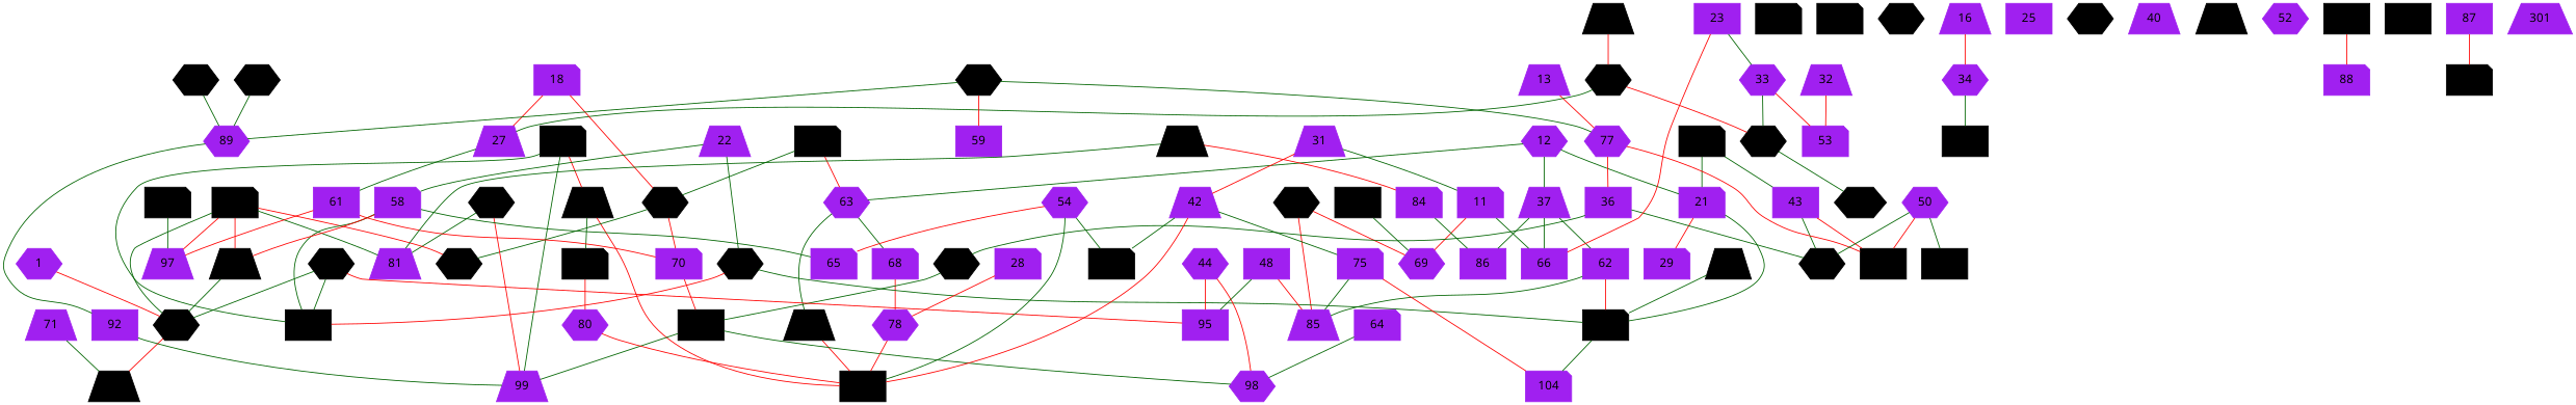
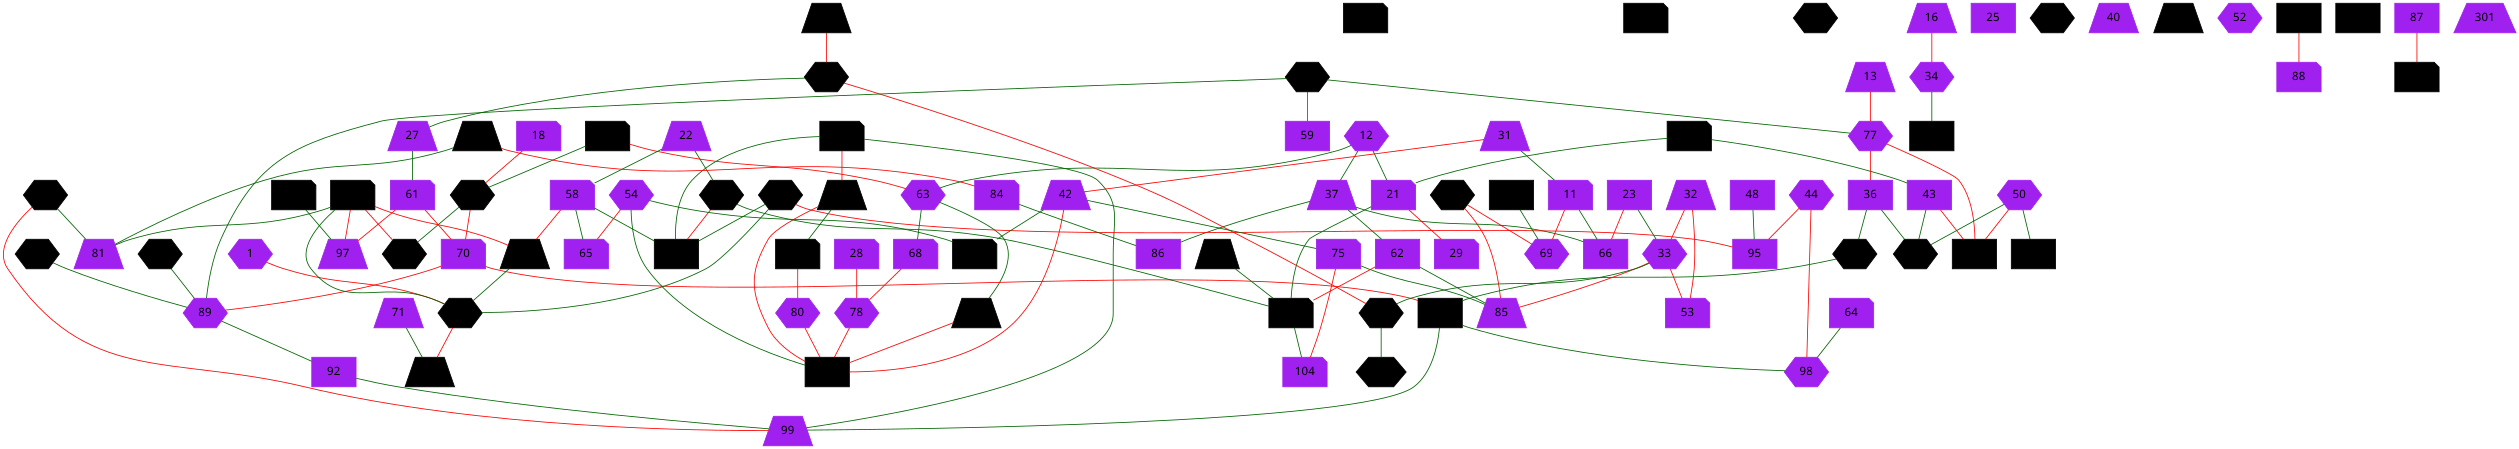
  graph {
    fontname="Noto Sans"
    node [color=purple fontname="Noto Sans" shape=hexagon style=filled]
    edge [color=darkgreen fontname="Noto Sans"]
    90 [color=black]
    1
    93 [color=black shape=trapezium]
    2 [color=black shape=note]
    21 [shape=note]
    43 [shape=box]
    76 [color=black shape=note]
    29 [shape=note]
    83 [color=black]
    91 [color=black shape=box]
    3 [color=black shape=note]
    49 [color=black shape=trapezium]
    79 [color=black shape=box]
    99 [shape=trapezium]
    96 [color=black shape=box]
    67 [color=black shape=note]
    4 [color=black]
    69
    85 [shape=trapezium]
    5 [color=black shape=note]
    6 [color=black]
    89
    92 [shape=box]
    7 [color=black shape=trapezium]
    n25 [label=104 shape=note]
    8 [color=black shape=note]
    19 [color=black]
    63
    38 [color=black]
    70 [shape=note]
    68 [shape=note]
    94 [color=black shape=trapezium]
    9 [color=black shape=note]
    10 [color=black]
    11 [shape=note]
    66 [shape=box]
    12
    37 [shape=trapezium]
    62 [shape=box]
    86 [shape=box]
    13 [shape=trapezium]
    77
    36 [shape=box]
    45 [color=black]
    14 [color=black]
    81 [shape=trapezium]
    15 [color=black shape=note]
    60 [color=black shape=trapezium]
    97 [shape=trapezium]
    16 [shape=trapezium]
    34
    41 [color=black shape=box]
    17 [color=black shape=trapezium]
    26 [color=black]
    27 [shape=trapezium]
    73 [color=black]
    18 [shape=note]
-   61 [shape=box]
+   61 [shape=note]
    82 [color=black shape=box]
    20 [color=black]
    22 [shape=trapezium]
    47 [color=black]
    58 [shape=note]
    65 [shape=note]
    23 [shape=box]
    33
    53 [shape=note]
    24 [color=black]
    59 [shape=box]
    25 [shape=box]
    103 [color=black]
    28 [shape=note]
    78
    30 [color=black]
    95 [shape=box]
    31 [shape=trapezium]
    42 [shape=trapezium]
    74 [color=black shape=note]
    75 [shape=note]
    32 [shape=trapezium]
    35 [color=black shape=note]
    39 [color=black]
    40 [shape=trapezium]
    44
    98
    46 [color=black shape=trapezium]
    48 [shape=box]
    80
    50
    72 [color=black shape=box]
    51 [color=black shape=trapezium]
    84 [shape=note]
    52
    54
    55 [color=black shape=box]
    88 [shape=note]
    56 [color=black shape=box]
    57 [color=black shape=box]
    64 [shape=note]
    71 [shape=trapezium]
    87 [shape=box]
    102 [color=black shape=note]
    n103 [label=301 shape=trapezium]
    90 -- 93 [color=red]
    1 -- 90 [color=red]
    2 -- 21
    2 -- 43
    21 -- 76
    21 -- 29 [color=red]
    43 -- 83
    43 -- 91 [color=red]
    76 -- n25
    3 -- 49 [color=red]
    3 -- 79
    3 -- 99
    49 -- 96 [color=red]
    49 -- 67
    67 -- 80 [color=red]
    4 -- 69 [color=red]
    4 -- 85 [color=red]
    6 -- 89
    89 -- 92
    92 -- 99
    7 -- 76
    8 -- 19
    8 -- 63 [color=red]
    19 -- 38
    19 -- 70 [color=red]
    63 -- 68
    63 -- 94
+   70 -- 89 [color=red]
    70 -- 82 [color=red]
    68 -- 78 [color=red]
    94 -- 96 [color=red]
    11 -- 69 [color=red]
    11 -- 66
    12 -- 21
    12 -- 63
    12 -- 37
    37 -- 66
    37 -- 62
    37 -- 86
    62 -- 76 [color=red]
    62 -- 85
    13 -- 77 [color=red]
    77 -- 91 [color=red]
    77 -- 36 [color=red]
    36 -- 83
    36 -- 45
    45 -- 82
    14 -- 99 [color=red]
    14 -- 81
    15 -- 90
    15 -- 38 [color=red]
    15 -- 81
    15 -- 60 [color=red]
    15 -- 97 [color=red]
    60 -- 90
    16 -- 34 [color=red]
    34 -- 41
    17 -- 26 [color=red]
    26 -- 27
    26 -- 73 [color=red]
    27 -- 61
    73 -- 103
    18 -- 19 [color=red]
-   18 -- 27 [color=red]
    61 -- 70 [color=red]
    61 -- 97 [color=red]
    82 -- 99
    82 -- 98
    20 -- 89
    22 -- 47
    22 -- 58
    47 -- 76
    47 -- 79 [color=red]
    58 -- 79
    58 -- 60 [color=red]
    58 -- 65
    23 -- 66 [color=red]
    23 -- 33
-   48 -- 85 [color=red]
+   33 -- 85 [color=red]
    33 -- 73
    33 -- 53 [color=red]
    24 -- 89
    24 -- 77
    24 -- 59 [color=red]
    28 -- 78 [color=red]
    78 -- 96 [color=red]
    30 -- 90
    30 -- 79
    30 -- 95 [color=red]
    31 -- 11
    31 -- 42 [color=red]
    42 -- 96 [color=red]
    42 -- 74
    42 -- 75
    75 -- 85
    75 -- n25 [color=red]
+   32 -- 33 [color=red]
    32 -- 53 [color=red]
    35 -- 97
    44 -- 95 [color=red]
    44 -- 98 [color=red]
    48 -- 95
    80 -- 96 [color=red]
    50 -- 83
    50 -- 91 [color=red]
    50 -- 72
    51 -- 81
    51 -- 84 [color=red]
    84 -- 86
    54 -- 96
    54 -- 65 [color=red]
    54 -- 74
    55 -- 88 [color=red]
    57 -- 69
    64 -- 98
    71 -- 93
    87 -- 102 [color=red]
  }
